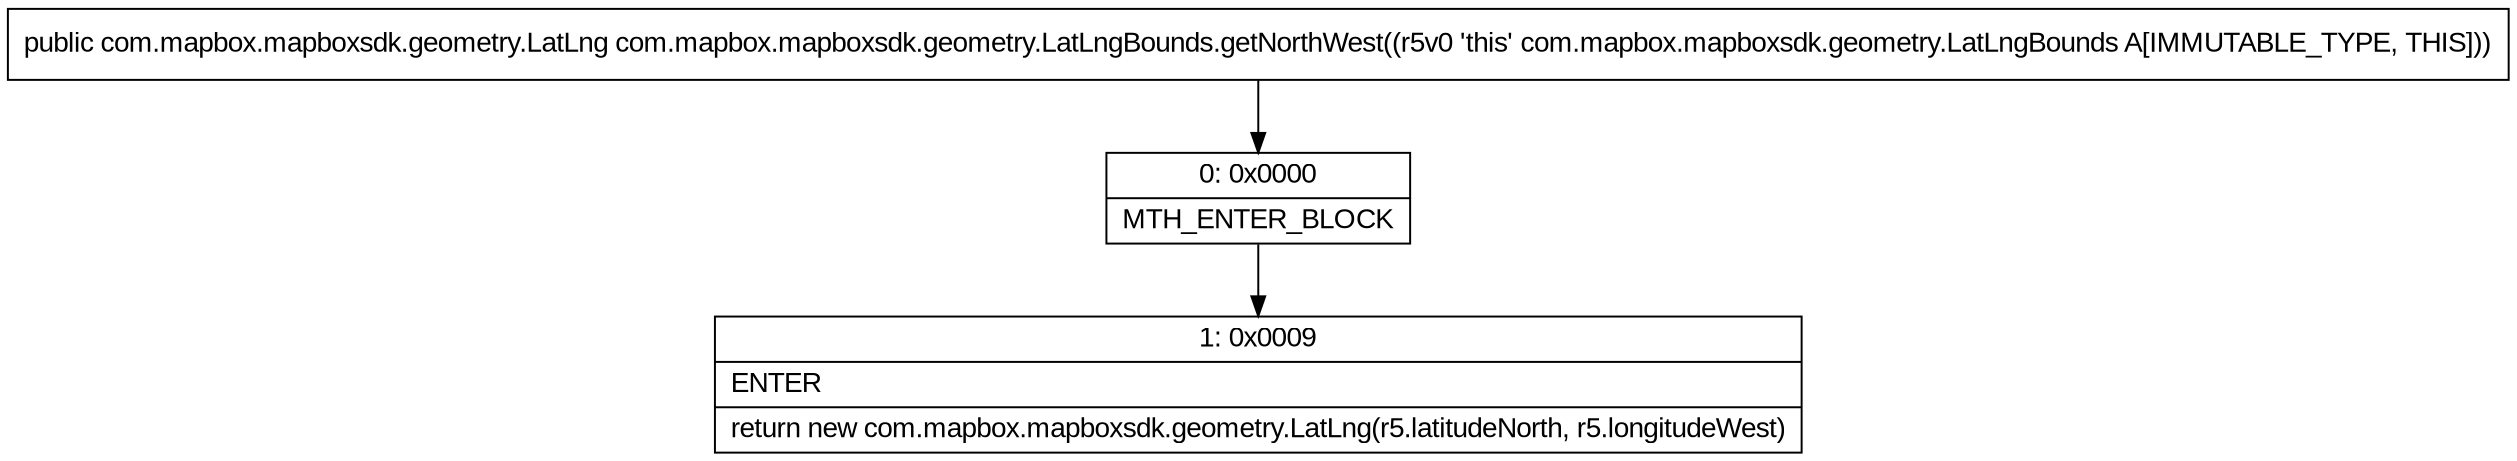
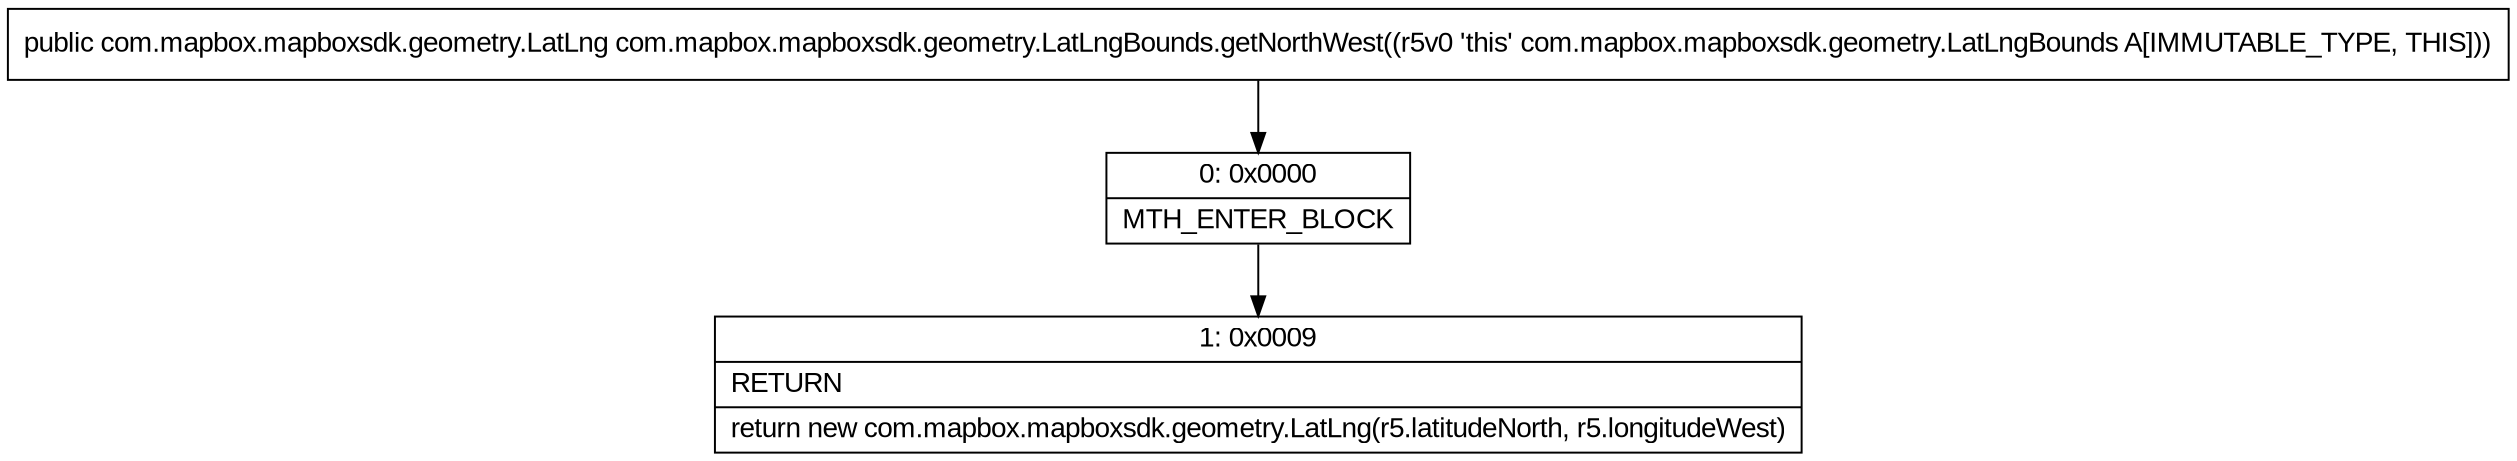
  digraph {
    fontname="Liberation Sans"
    node [shape=record fontname="Liberation Sans"]
    edge [fontname="Liberation Sans"]
    n1 [label="{0\:\ 0x0000|MTH_ENTER_BLOCK\l}"]
-   n2 [label="{1\:\ 0x0009|ENTER\l|return new com.mapbox.mapboxsdk.geometry.LatLng(r5.latitudeNorth, r5.longitudeWest)\l}"]
+   n2 [label="{1\:\ 0x0009|RETURN\l|return new com.mapbox.mapboxsdk.geometry.LatLng(r5.latitudeNorth, r5.longitudeWest)\l}"]
    n3 [label="{public com.mapbox.mapboxsdk.geometry.LatLng com.mapbox.mapboxsdk.geometry.LatLngBounds.getNorthWest((r5v0 'this' com.mapbox.mapboxsdk.geometry.LatLngBounds A[IMMUTABLE_TYPE, THIS])) }"]
    n1 -> n2
    n3 -> n1
  }
